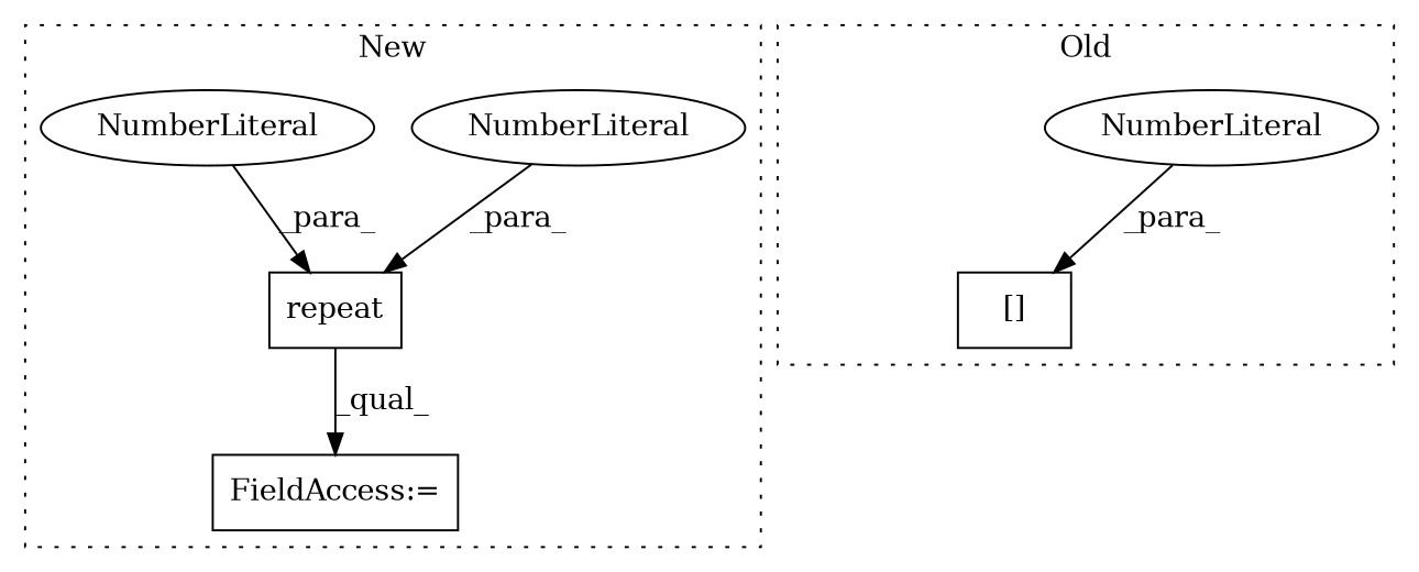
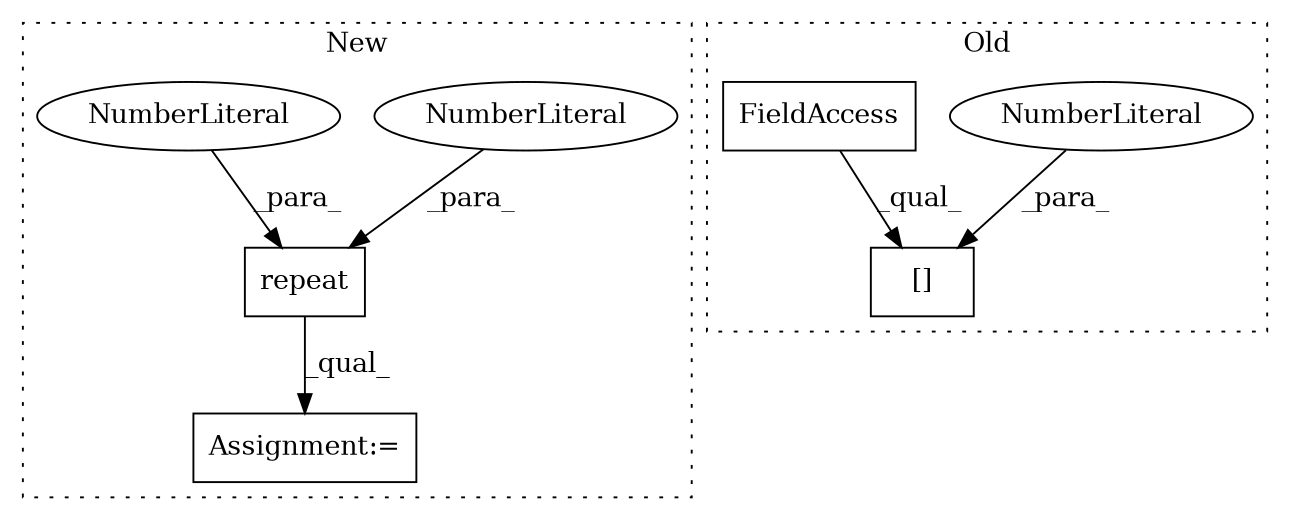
  digraph {
    node [a=34 l=1 shape=box]
    n1 [a=32 l="7,1" label=repeat s="991,1007"]
-   n2 [a=7 label="FieldAccess:=" s=1121]
+   n2 [a=7 label="Assignment:=" s=1121]
    n3 [label=NumberLiteral s=1004 shape=ellipse]
    n4 [label=NumberLiteral s=1006 shape=ellipse]
    n5 [a=2 l="13,1" label="[]" s="795,809"]
    n6 [label=NumberLiteral s=808 shape=ellipse]
+   n7 [a=22 l=12 label=FieldAccess s=795]
    subgraph cluster_1 {
      label=New
      style=dotted
      n1
      n2
      n3
      n4
    }
    subgraph cluster_2 {
      label=Old
      style=dotted
      n5
      n6
+     n7
    }
    n1 -> n2 [label=_qual_]
    n3 -> n1 [label=_para_]
    n4 -> n1 [label=_para_]
    n6 -> n5 [label=_para_]
+   n7 -> n5 [label=_qual_]
  }
